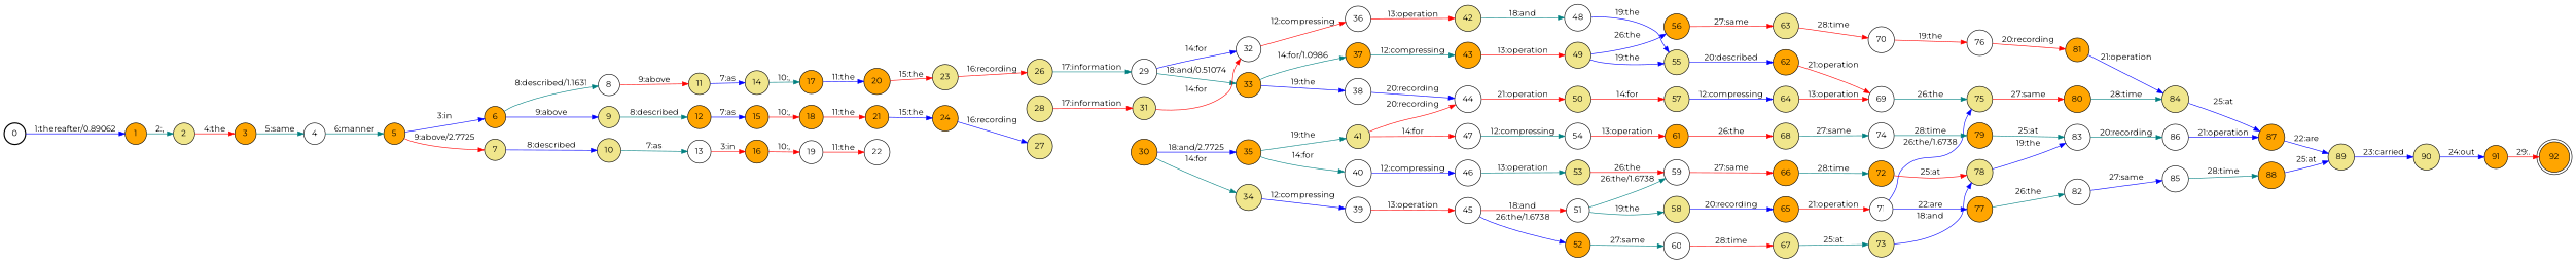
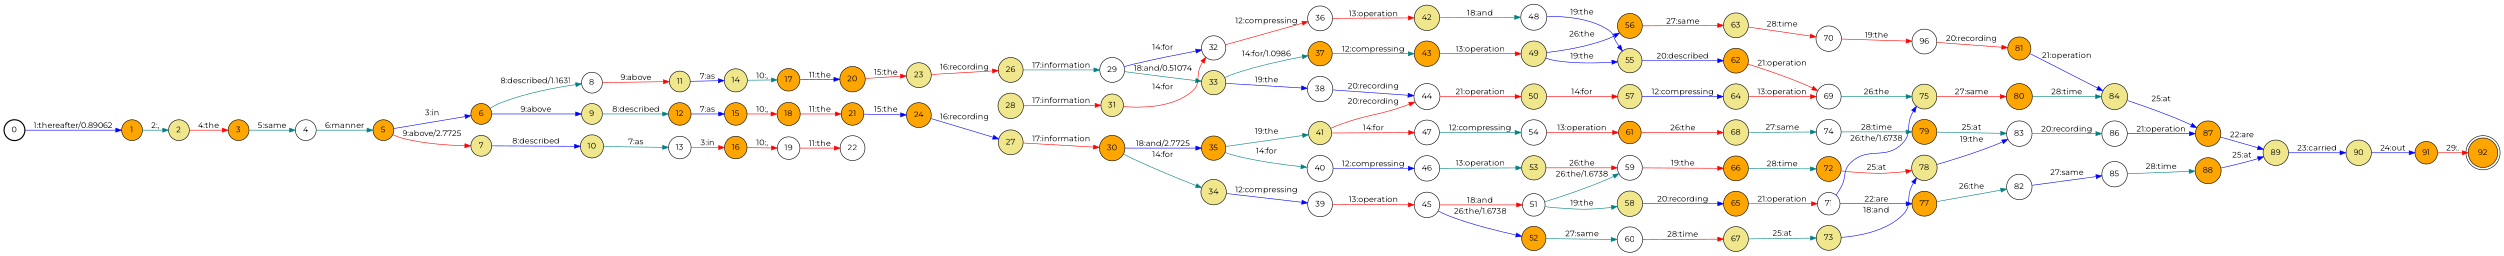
  digraph {
    fontname=Montserrat
    nodesep=0.25
    rankdir=LR
    ranksep=0.4
    node [fillcolor=orange fontname=Montserrat fontsize=14 shape=circle style="solid,filled"]
    edge [color=red fontname=Montserrat fontsize=14]
    n1 [fillcolor=white label=0 style="bold,filled"]
    n2 [label=1]
    n3 [fillcolor=khaki label=2]
    n4 [label=3]
    n5 [fillcolor=white label=4]
    n6 [label=5]
    n7 [label=6]
    n8 [fillcolor=khaki label=7]
    n9 [fillcolor=white label=8]
    n10 [fillcolor=khaki label=9]
    n11 [fillcolor=khaki label=10]
    n12 [fillcolor=khaki label=11]
    n13 [label=12]
    n14 [fillcolor=white label=13]
    n15 [fillcolor=khaki label=14]
    n16 [label=15]
    n17 [label=16]
    n18 [label=17]
    n19 [label=18]
    n20 [fillcolor=white label=19]
    n21 [label=20]
    n22 [label=21]
    n23 [fillcolor=white label=22]
    n24 [fillcolor=khaki label=23]
    n25 [label=24]
    n26 [fillcolor=khaki label=26]
    n27 [fillcolor=khaki label=27]
    n28 [fillcolor=white label=29]
    n29 [label=30]
    n30 [fillcolor=khaki label=28]
    n31 [fillcolor=khaki label=31]
    n32 [fillcolor=white label=32]
-   n33 [label=33]
+   n33 [fillcolor=khaki label=33]
    n34 [fillcolor=khaki label=34]
    n35 [label=35]
    n36 [fillcolor=white label=36]
    n37 [fillcolor=white label=38]
    n38 [label=37]
    n39 [fillcolor=white label=39]
    n40 [fillcolor=khaki label=41]
    n41 [fillcolor=white label=40]
    n42 [fillcolor=khaki label=42]
    n43 [fillcolor=white label=44]
    n44 [label=43]
    n45 [fillcolor=white label=45]
    n46 [fillcolor=white label=47]
    n47 [fillcolor=white label=46]
    n48 [fillcolor=white label=48]
    n49 [fillcolor=khaki label=50]
    n50 [fillcolor=khaki label=49]
    n51 [label=52]
    n52 [fillcolor=white label=51]
    n53 [fillcolor=white label=54]
    n54 [fillcolor=khaki label=53]
    n55 [fillcolor=khaki label=55]
    n56 [label=56]
    n57 [fillcolor=khaki label=57]
    n58 [fillcolor=white label=60]
    n59 [fillcolor=khaki label=58]
    n60 [fillcolor=white label=59]
    n61 [label=61]
    n62 [label=62]
    n63 [fillcolor=khaki label=63]
    n64 [fillcolor=khaki label=64]
    n65 [fillcolor=khaki label=67]
    n66 [label=65]
    n67 [label=66]
    n68 [fillcolor=khaki label=68]
    n69 [fillcolor=white label=69]
    n70 [fillcolor=white label=70]
    n71 [fillcolor=white label=71]
    n72 [label=72]
    n73 [fillcolor=khaki label=73]
    n74 [fillcolor=white label=74]
    n75 [fillcolor=khaki label=75]
-   n76 [fillcolor=white label=76]
+   n76 [fillcolor=white label=96]
    n77 [label=77]
    n78 [fillcolor=khaki label=78]
    n79 [label=79]
    n80 [label=80]
    n81 [label=81]
    n82 [fillcolor=white label=82]
    n83 [fillcolor=white label=83]
    n84 [fillcolor=khaki label=84]
    n85 [fillcolor=white label=85]
    n86 [fillcolor=white label=86]
    n87 [label=87]
    n88 [label=88]
    n89 [fillcolor=khaki label=89]
    n90 [fillcolor=khaki label=90]
    n91 [label=91]
    n92 [label=92 shape=doublecircle]
    n1 -> n2 [color=blue label="1:thereafter/0.89062"]
    n2 -> n3 [color=teal label="2:,"]
    n3 -> n4 [label="4:the"]
    n4 -> n5 [color=teal label="5:same"]
    n5 -> n6 [color=teal label="6:manner"]
    n6 -> n7 [color=blue label="3:in"]
    n6 -> n8 [label="9:above/2.7725"]
    n7 -> n9 [color=teal label="8:described/1.1631"]
    n7 -> n10 [color=blue label="9:above"]
    n8 -> n11 [color=blue label="8:described"]
    n9 -> n12 [label="9:above"]
    n10 -> n13 [color=teal label="8:described"]
    n11 -> n14 [color=teal label="7:as"]
    n12 -> n15 [color=blue label="7:as"]
    n13 -> n16 [color=blue label="7:as"]
    n14 -> n17 [label="3:in"]
    n15 -> n18 [color=teal label="10:,"]
    n16 -> n19 [label="10:,"]
    n17 -> n20 [label="10:,"]
    n18 -> n21 [color=blue label="11:the"]
    n19 -> n22 [label="11:the"]
    n20 -> n23 [label="11:the"]
    n21 -> n24 [label="15:the"]
    n22 -> n25 [color=blue label="15:the"]
    n24 -> n26 [label="16:recording"]
    n25 -> n27 [color=blue label="16:recording"]
    n26 -> n28 [color=teal label="17:information"]
+   n27 -> n29 [label="17:information"]
    n28 -> n32 [color=blue label="14:for"]
    n28 -> n33 [color=teal label="18:and/0.51074"]
    n29 -> n34 [color=teal label="14:for"]
    n29 -> n35 [color=blue label="18:and/2.7725"]
    n30 -> n31 [label="17:information"]
    n31 -> n32 [label="14:for"]
    n32 -> n36 [label="12:compressing"]
    n33 -> n37 [color=blue label="19:the"]
    n33 -> n38 [color=teal label="14:for/1.0986"]
    n34 -> n39 [color=blue label="12:compressing"]
    n35 -> n40 [color=teal label="19:the"]
    n35 -> n41 [color=teal label="14:for"]
    n36 -> n42 [label="13:operation"]
    n37 -> n43 [color=blue label="20:recording"]
    n38 -> n44 [color=teal label="12:compressing"]
    n39 -> n45 [label="13:operation"]
    n40 -> n43 [label="20:recording"]
    n40 -> n46 [label="14:for"]
    n41 -> n47 [color=blue label="12:compressing"]
    n42 -> n48 [color=teal label="18:and"]
    n43 -> n49 [label="21:operation"]
    n44 -> n50 [label="13:operation"]
    n45 -> n51 [color=blue label="26:the/1.6738"]
    n45 -> n52 [label="18:and"]
    n46 -> n53 [color=teal label="12:compressing"]
    n47 -> n54 [color=teal label="13:operation"]
    n48 -> n55 [color=blue label="19:the"]
    n49 -> n57 [label="14:for"]
    n50 -> n55 [color=blue label="19:the"]
    n50 -> n56 [color=blue label="26:the"]
    n51 -> n58 [color=teal label="27:same"]
    n52 -> n59 [color=teal label="19:the"]
    n52 -> n60 [color=teal label="26:the/1.6738"]
    n53 -> n61 [label="13:operation"]
    n54 -> n60 [label="26:the"]
    n55 -> n62 [color=blue label="20:described"]
    n56 -> n63 [label="27:same"]
    n57 -> n64 [color=blue label="12:compressing"]
    n58 -> n65 [label="28:time"]
    n59 -> n66 [color=blue label="20:recording"]
-   n60 -> n67 [label="27:same"]
+   n60 -> n67 [label="19:the"]
    n61 -> n68 [label="26:the"]
    n62 -> n69 [label="21:operation"]
    n63 -> n70 [label="28:time"]
    n64 -> n69 [label="13:operation"]
    n65 -> n73 [color=teal label="25:at"]
    n66 -> n71 [label="21:operation"]
    n67 -> n72 [color=teal label="28:time"]
    n68 -> n74 [color=teal label="27:same"]
    n69 -> n75 [color=teal label="26:the"]
    n70 -> n76 [label="19:the"]
    n71 -> n75 [color=blue label="26:the/1.6738"]
    n71 -> n77 [color=blue label="22:are"]
    n72 -> n78 [label="25:at"]
    n73 -> n78 [color=blue label="18:and"]
    n74 -> n79 [color=teal label="28:time"]
    n75 -> n80 [label="27:same"]
    n76 -> n81 [label="20:recording"]
    n77 -> n82 [color=teal label="26:the"]
    n78 -> n83 [color=blue label="19:the"]
    n79 -> n83 [color=teal label="25:at"]
    n80 -> n84 [color=teal label="28:time"]
    n81 -> n84 [color=blue label="21:operation"]
    n82 -> n85 [color=blue label="27:same"]
    n83 -> n86 [color=teal label="20:recording"]
    n84 -> n87 [color=blue label="25:at"]
    n85 -> n88 [color=teal label="28:time"]
    n86 -> n87 [color=blue label="21:operation"]
    n87 -> n89 [color=blue label="22:are"]
    n88 -> n89 [color=blue label="25:at"]
    n89 -> n90 [color=blue label="23:carried"]
    n90 -> n91 [color=blue label="24:out"]
    n91 -> n92 [label="29:."]
  }
